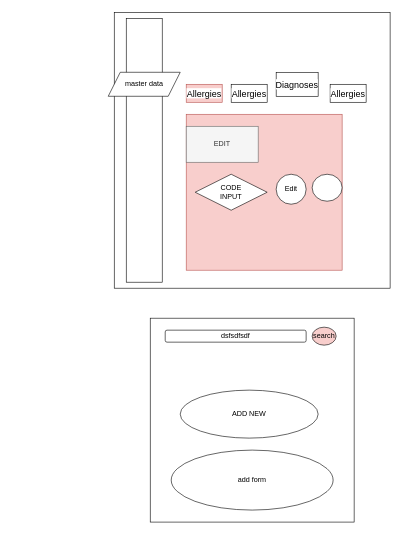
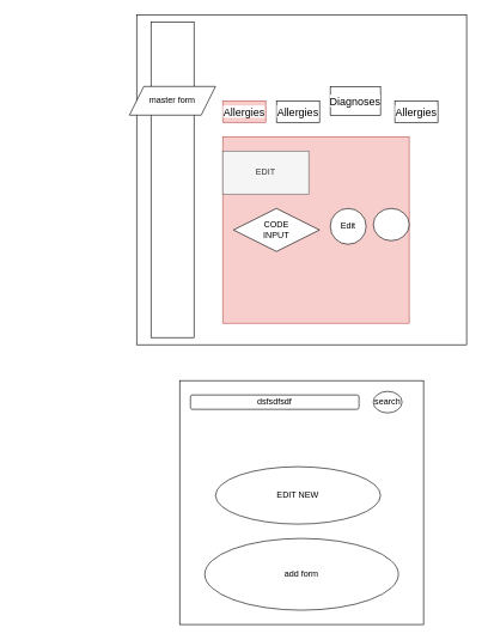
  <mxCell id="0" />
  <mxCell id="1" parent="0" />
  <mxCell id="2" value="" style="whiteSpace=wrap;html=1;aspect=fixed;" vertex="1" parent="1"><mxGeometry x="190" y="20" width="460" height="460" as="geometry" /></mxCell>
  <mxCell id="3" value="" style="rounded=0;whiteSpace=wrap;html=1;rotation=90;" vertex="1" parent="1"><mxGeometry x="20" y="220" width="440" height="60" as="geometry" /></mxCell>
- <mxCell id="4" value="master data" style="shape=parallelogram;perimeter=parallelogramPerimeter;whiteSpace=wrap;html=1;fixedSize=1;" vertex="1" parent="1"><mxGeometry x="180" y="120" width="120" height="40" as="geometry" /></mxCell>
+ <mxCell id="4" value="master form" style="shape=parallelogram;perimeter=parallelogramPerimeter;whiteSpace=wrap;html=1;fixedSize=1;" vertex="1" parent="1"><mxGeometry x="180" y="120" width="120" height="40" as="geometry" /></mxCell>
  <mxCell id="5" value="&lt;span style=&quot;font-family: &amp;#34;segoe ui&amp;#34; , , &amp;#34;apple color emoji&amp;#34; , &amp;#34;segoe ui emoji&amp;#34; , sans-serif ; font-size: 15px ; background-color: rgb(255 , 255 , 255)&quot;&gt;Allergies&lt;/span&gt;" style="rounded=0;whiteSpace=wrap;html=1;fillColor=#f8cecc;strokeColor=#b85450;" vertex="1" parent="1"><mxGeometry x="310" y="140" width="60" height="30" as="geometry" /></mxCell>
  <mxCell id="6" value="&lt;span style=&quot;font-family: &amp;#34;segoe ui&amp;#34; , , &amp;#34;apple color emoji&amp;#34; , &amp;#34;segoe ui emoji&amp;#34; , sans-serif ; font-size: 15px ; background-color: rgb(255 , 255 , 255)&quot;&gt;Diagnoses&lt;/span&gt;" style="rounded=0;whiteSpace=wrap;html=1;" vertex="1" parent="1"><mxGeometry x="460" y="120" width="70" height="40" as="geometry" /></mxCell>
  <mxCell id="7" value="&lt;span style=&quot;font-family: &amp;#34;segoe ui&amp;#34; , , &amp;#34;apple color emoji&amp;#34; , &amp;#34;segoe ui emoji&amp;#34; , sans-serif ; font-size: 15px ; background-color: rgb(255 , 255 , 255)&quot;&gt;Allergies&lt;/span&gt;" style="rounded=0;whiteSpace=wrap;html=1;" vertex="1" parent="1"><mxGeometry x="385" y="140" width="60" height="30" as="geometry" /></mxCell>
  <mxCell id="8" value="&lt;span style=&quot;font-family: &amp;#34;segoe ui&amp;#34; , , &amp;#34;apple color emoji&amp;#34; , &amp;#34;segoe ui emoji&amp;#34; , sans-serif ; font-size: 15px ; background-color: rgb(255 , 255 , 255)&quot;&gt;Allergies&lt;/span&gt;" style="rounded=0;whiteSpace=wrap;html=1;" vertex="1" parent="1"><mxGeometry x="550" y="140" width="60" height="30" as="geometry" /></mxCell>
  <mxCell id="9" value="" style="whiteSpace=wrap;html=1;aspect=fixed;fillColor=#f8cecc;strokeColor=#b85450;" vertex="1" parent="1"><mxGeometry x="310" y="190" width="260" height="260" as="geometry" /></mxCell>
  <mxCell id="10" value="EDIT" style="rounded=0;whiteSpace=wrap;html=1;fillColor=#f5f5f5;fontColor=#333333;strokeColor=#666666;" vertex="1" parent="1"><mxGeometry x="310" y="210" width="120" height="60" as="geometry" /></mxCell>
  <mxCell id="11" value="ADD" style="rounded=1;whiteSpace=wrap;html=1;fillColor=#f5f5f5;fontColor=#333333;strokeColor=#666666;" vertex="1" parent="1"><mxGeometry x="357.5" y="690" width="120" height="60" as="geometry" /></mxCell>
  <mxCell id="12" value="CODE&lt;br&gt;INPUT" style="rhombus;whiteSpace=wrap;html=1;" vertex="1" parent="1"><mxGeometry x="325" y="290" width="120" height="60" as="geometry" /></mxCell>
  <mxCell id="13" value="Edit" style="ellipse;whiteSpace=wrap;html=1;aspect=fixed;" vertex="1" parent="1"><mxGeometry x="460" y="290" width="50" height="50" as="geometry" /></mxCell>
  <mxCell id="14" value="" style="ellipse;whiteSpace=wrap;html=1;" vertex="1" parent="1"><mxGeometry x="520" y="290" width="50" height="45" as="geometry" /></mxCell>
  <mxCell id="15" value="" style="whiteSpace=wrap;html=1;aspect=fixed;" vertex="1" parent="1"><mxGeometry x="250" y="530" width="340" height="340" as="geometry" /></mxCell>
- <mxCell id="16" value="dsfsdfsdf" style="rounded=1;whiteSpace=wrap;html=1;" vertex="1" parent="1"><mxGeometry x="275" y="550" width="235" height="20" as="geometry" /></mxCell>
- <mxCell id="17" value="search" style="ellipse;whiteSpace=wrap;html=1;fillColor=#f8cecc;" vertex="1" parent="1"><mxGeometry x="520" y="545" width="40" height="30" as="geometry" /></mxCell>
- <mxCell id="18" value="ADD NEW" style="ellipse;whiteSpace=wrap;html=1;" vertex="1" parent="1"><mxGeometry x="300" y="650" width="230" height="80" as="geometry" /></mxCell>
+ <mxCell id="16" value="dsfsdfsdf" style="rounded=1;whiteSpace=wrap;html=1;" vertex="1" parent="1"><mxGeometry x="265" y="550" width="235" height="20" as="geometry" /></mxCell>
+ <mxCell id="17" value="search" style="ellipse;whiteSpace=wrap;html=1;" vertex="1" parent="1"><mxGeometry x="520" y="545" width="40" height="30" as="geometry" /></mxCell>
+ <mxCell id="18" value="EDIT NEW" style="ellipse;whiteSpace=wrap;html=1;" vertex="1" parent="1"><mxGeometry x="300" y="650" width="230" height="80" as="geometry" /></mxCell>
  <mxCell id="19" value="add form" style="ellipse;whiteSpace=wrap;html=1;" vertex="1" parent="1"><mxGeometry x="285" y="750" width="270" height="100" as="geometry" /></mxCell>
